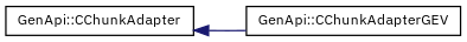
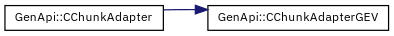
  digraph {
    rankdir=LR
    fontname="IBM Plex Sans"
    node [color=black fillcolor=white fontname="IBM Plex Sans" fontsize=10 shape=record style=filled]
    n1 [height=0.2 label="GenApi::CChunkAdapter" width=0.4]
    n2 [height=0.2 label="GenApi::CChunkAdapterGEV" width=0.4]
-   n1 -> n2 [color=midnightblue dir=back fontname="IBM Plex Sans" fontsize=10 labelfontname=Helvetica labelfontsize=10 style=solid]
+   n2 -> n1 [color=midnightblue dir=back fontname="IBM Plex Sans" fontsize=10 labelfontname=Helvetica labelfontsize=10 style=solid]
  }
